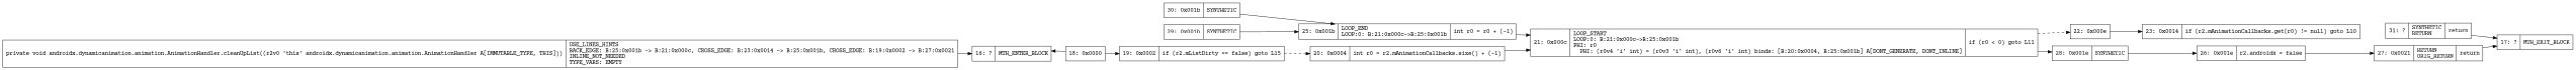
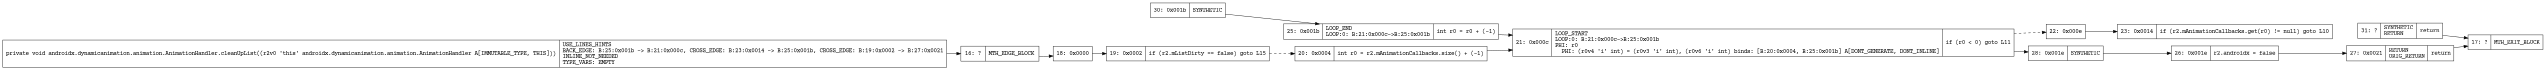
  digraph {
    fontname="Courier Prime"
    rankdir=LR
    node [fontname="Courier Prime" shape=record]
    edge [fontname="Courier Prime"]
-   n1 [label="{16\:\ ?|MTH_ENTER_BLOCK\l}"]
+   n1 [label="{16\:\ ?|MTH_EDGE_BLOCK\l}"]
    n2 [label="{18\:\ 0x0000}"]
    n3 [label="{19\:\ 0x0002|if (r2.mListDirty == false) goto L15\l}"]
    n4 [label="{20\:\ 0x0004|int r0 = r2.mAnimationCallbacks.size() + (\-1)\l}"]
    n5 [label="{21\:\ 0x000c|LOOP_START\lLOOP:0: B:21:0x000c\-\>B:25:0x001b\lPHI: r0 \l  PHI: (r0v4 'i' int) = (r0v3 'i' int), (r0v6 'i' int) binds: [B:20:0x0004, B:25:0x001b] A[DONT_GENERATE, DONT_INLINE]\l|if (r0 \< 0) goto L11\l}"]
    n6 [label="{31\:\ ?|SYNTHETIC\lRETURN\l|return\l}"]
    n7 [label="{17\:\ ?|MTH_EXIT_BLOCK\l}"]
    n8 [label="{22\:\ 0x000e}"]
    n9 [label="{28\:\ 0x001e|SYNTHETIC\l}"]
    n10 [label="{23\:\ 0x0014|if (r2.mAnimationCallbacks.get(r0) != null) goto L10\l}"]
    n11 [label="{26\:\ 0x001e|r2.androidx = false\l}"]
    n12 [label="{30\:\ 0x001b|SYNTHETIC\l}"]
    n13 [label="{25\:\ 0x001b|LOOP_END\lLOOP:0: B:21:0x000c\-\>B:25:0x001b\l|int r0 = r0 + (\-1)\l}"]
-   n14 [label="{29\:\ 0x001b|SYNTHETIC\l}"]
    n15 [label="{27\:\ 0x0021|RETURN\lORIG_RETURN\l|return\l}"]
    n16 [label="{private void androidx.dynamicanimation.animation.AnimationHandler.cleanUpList((r2v0 'this' androidx.dynamicanimation.animation.AnimationHandler A[IMMUTABLE_TYPE, THIS]))  | USE_LINES_HINTS\lBACK_EDGE: B:25:0x001b \-\> B:21:0x000c, CROSS_EDGE: B:23:0x0014 \-\> B:25:0x001b, CROSS_EDGE: B:19:0x0002 \-\> B:27:0x0021\lINLINE_NOT_NEEDED\lTYPE_VARS: EMPTY\l}"]
-   n2 -> n1
+   n1 -> n2
    n2 -> n3
    n3 -> n4 [style=dashed]
    n4 -> n5
    n5 -> n8 [style=dashed]
    n5 -> n9
    n6 -> n7
    n8 -> n10
    n9 -> n11
    n11 -> n15
    n12 -> n13
    n13 -> n5
-   n14 -> n13
    n15 -> n7
    n16 -> n1
  }
